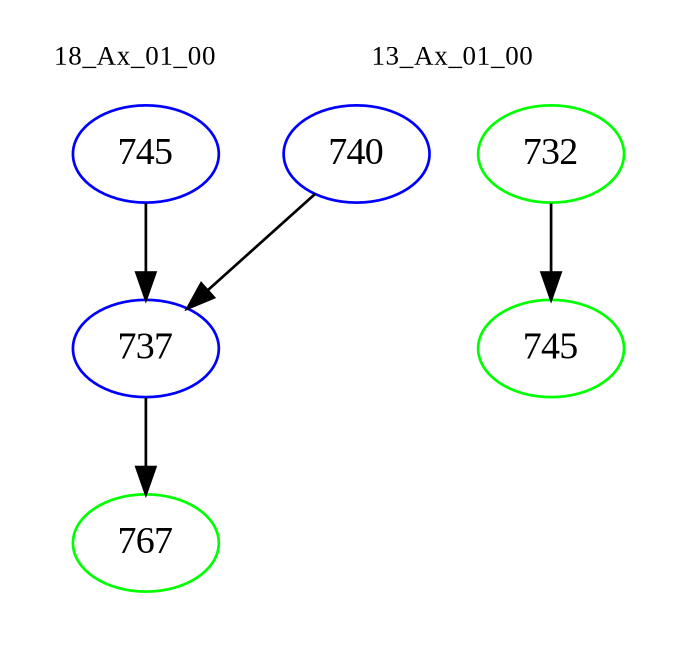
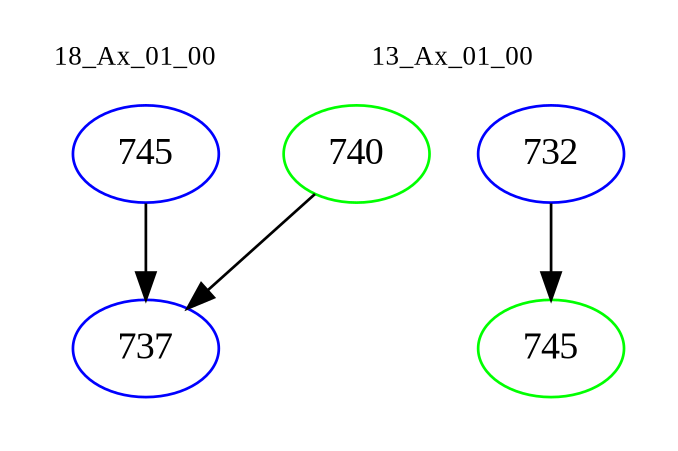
  digraph {
    fontname="Liberation Serif"
    node [color=blue fontname="Liberation Serif"]
    edge [color=black fontname="Liberation Serif"]
    n1 [label=745]
    n2 [label=737]
-   n3 [color=green label=767]
-   n4 [label=740]
-   n5 [color=green label=732]
+   n4 [color=green label=740]
+   n5 [label=732]
    n6 [color=green label=745]
    subgraph cluster_1 {
      color=white
      fontsize=10
      label="18_Ax_01_00"
      n1
      n2
-     n3
    }
    subgraph cluster_2 {
      color=white
      fontsize=10
      label="13_Ax_01_00"
      n4
      n5
      n6
    }
    n1 -> n2
-   n2 -> n3
    n4 -> n2
    n5 -> n6
  }
